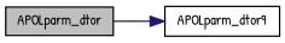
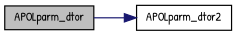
  digraph {
    rankdir=LR
    fontname="Patrick Hand"
    node [color=black fontname="Patrick Hand" fontsize=10 shape=record style=filled]
    n1 [fillcolor=grey75 fontcolor=black height=0.2 label=APOLparm_dtor width=0.4]
-   n2 [fillcolor=white height=0.2 label=APOLparm_dtor9 width=0.4]
+   n2 [fillcolor=white height=0.2 label=APOLparm_dtor2 width=0.4]
    n1 -> n2 [color=midnightblue fontname="Patrick Hand" fontsize=10 labelfontname=FreeSans labelfontsize=10 style=solid]
  }
